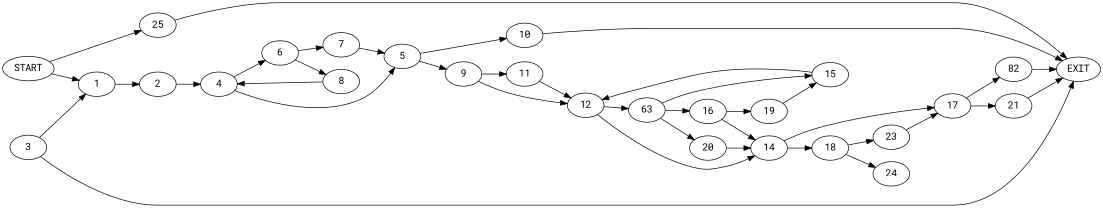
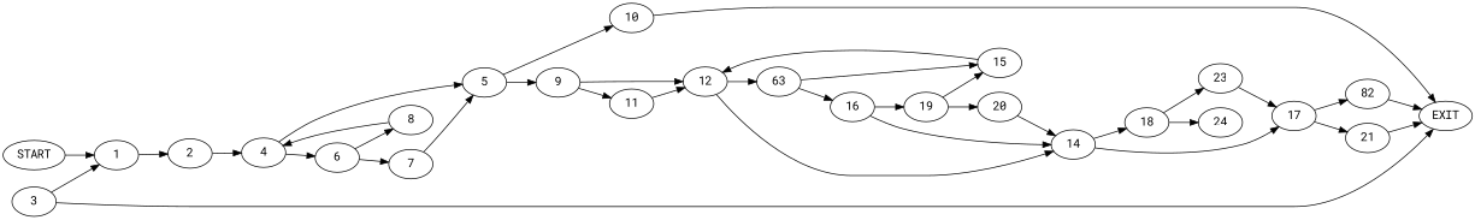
  digraph {
    fontname="Roboto Mono"
    rankdir=LR
    node [fontname="Roboto Mono"]
    edge [fontname="Roboto Mono"]
    n1 [label=START]
    1
-   25
    2
    n5 [label=EXIT]
    4
    3
    5
    6
    9
    10
    7
    8
    11
    12
    n16 [label=63]
    14
    15
    16
    17
    18
    19
    21
    n24 [label=82]
    23
    24
    20
    n1 -> 1
-   n1 -> 25
    1 -> 2
-   25 -> n5
    2 -> 4
    4 -> 5
    4 -> 6
    3 -> 1
    3 -> n5
    5 -> 9
    5 -> 10
    6 -> 7
    6 -> 8
    9 -> 11
    9 -> 12
    10 -> n5
    7 -> 5
    8 -> 4
    11 -> 12
    12 -> n16
    12 -> 14
    n16 -> 15
    n16 -> 16
    14 -> 17
    14 -> 18
    15 -> 12
    16 -> 14
    16 -> 19
    17 -> 21
    17 -> n24
    18 -> 23
    18 -> 24
    19 -> 15
-   n16 -> 20
+   19 -> 20
    21 -> n5
    n24 -> n5
    23 -> 17
    20 -> 14
  }
